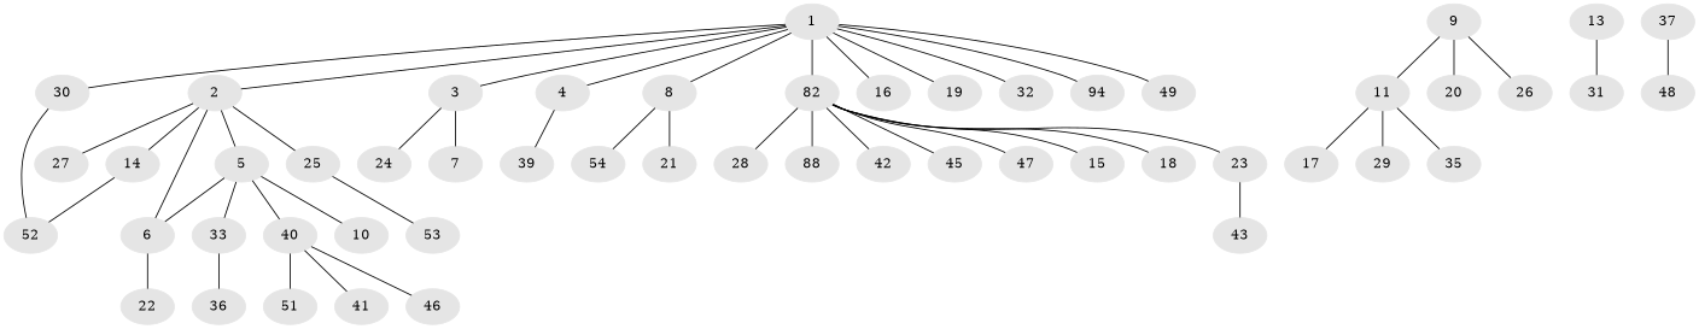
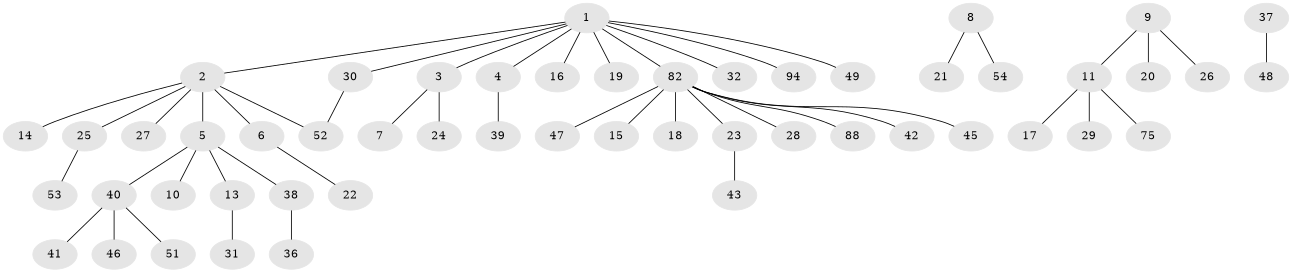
  graph {
    node [color=gray90 style=filled]
    1
    2
    3
    4
    8
    n6 [label=82]
    16
    19
    30
    32
    n11 [label=94]
    49
    5
    6
    14
    25
    27
    52
    7
    24
    39
    21
    54
    9
    11
    20
    26
    15
    18
    23
    28
    n32 [label=88]
    42
    45
    47
    10
    13
-   33
+   33 [label=38]
    40
    22
    53
    31
    36
    41
    46
    51
    17
    29
-   35
+   35 [label=75]
    43
    37
    48
    1 -- 2
    1 -- 3
    1 -- 4
-   1 -- 8
    1 -- n6
    1 -- 16
    1 -- 19
    1 -- 30
    1 -- 32
    1 -- n11
    1 -- 49
    2 -- 5
    2 -- 6
    2 -- 14
    2 -- 25
    2 -- 27
-   14 -- 52
+   2 -- 52
    3 -- 7
    3 -- 24
    4 -- 39
    8 -- 21
    8 -- 54
    n6 -- 15
    n6 -- 18
    n6 -- 23
    n6 -- 28
    n6 -- n32
    n6 -- 42
    n6 -- 45
    n6 -- 47
    30 -- 52
    5 -- 10
-   5 -- 6
+   5 -- 13
    5 -- 33
    5 -- 40
    6 -- 22
    25 -- 53
    9 -- 11
    9 -- 20
    9 -- 26
    11 -- 17
    11 -- 29
    11 -- 35
    23 -- 43
    13 -- 31
    33 -- 36
    40 -- 41
    40 -- 46
    40 -- 51
    37 -- 48
  }
